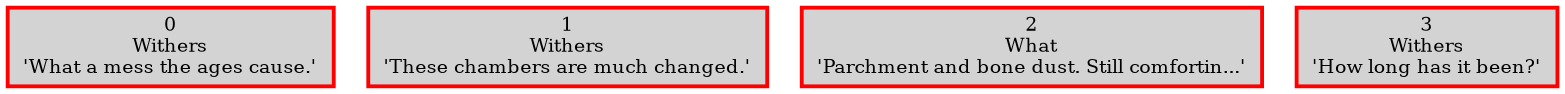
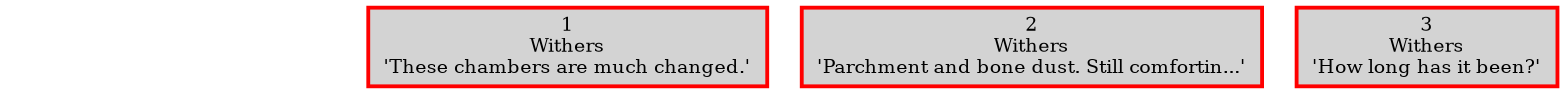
  digraph {
    rankdir=TB
    splines=ortho
    node [color=red fillcolor=lightgrey fontsize=10 shape=box style="filled,bold"]
-   n1 [label="0\nWithers\n'What a mess the ages cause.'"]
    n2 [label="1\nWithers\n'These chambers are much changed.'"]
-   n3 [label="2\nWhat\n'Parchment and bone dust. Still comfortin...'"]
+   n3 [label="2\nWithers\n'Parchment and bone dust. Still comfortin...'"]
    n4 [label="3\nWithers\n'How long has it been?'"]
  }
